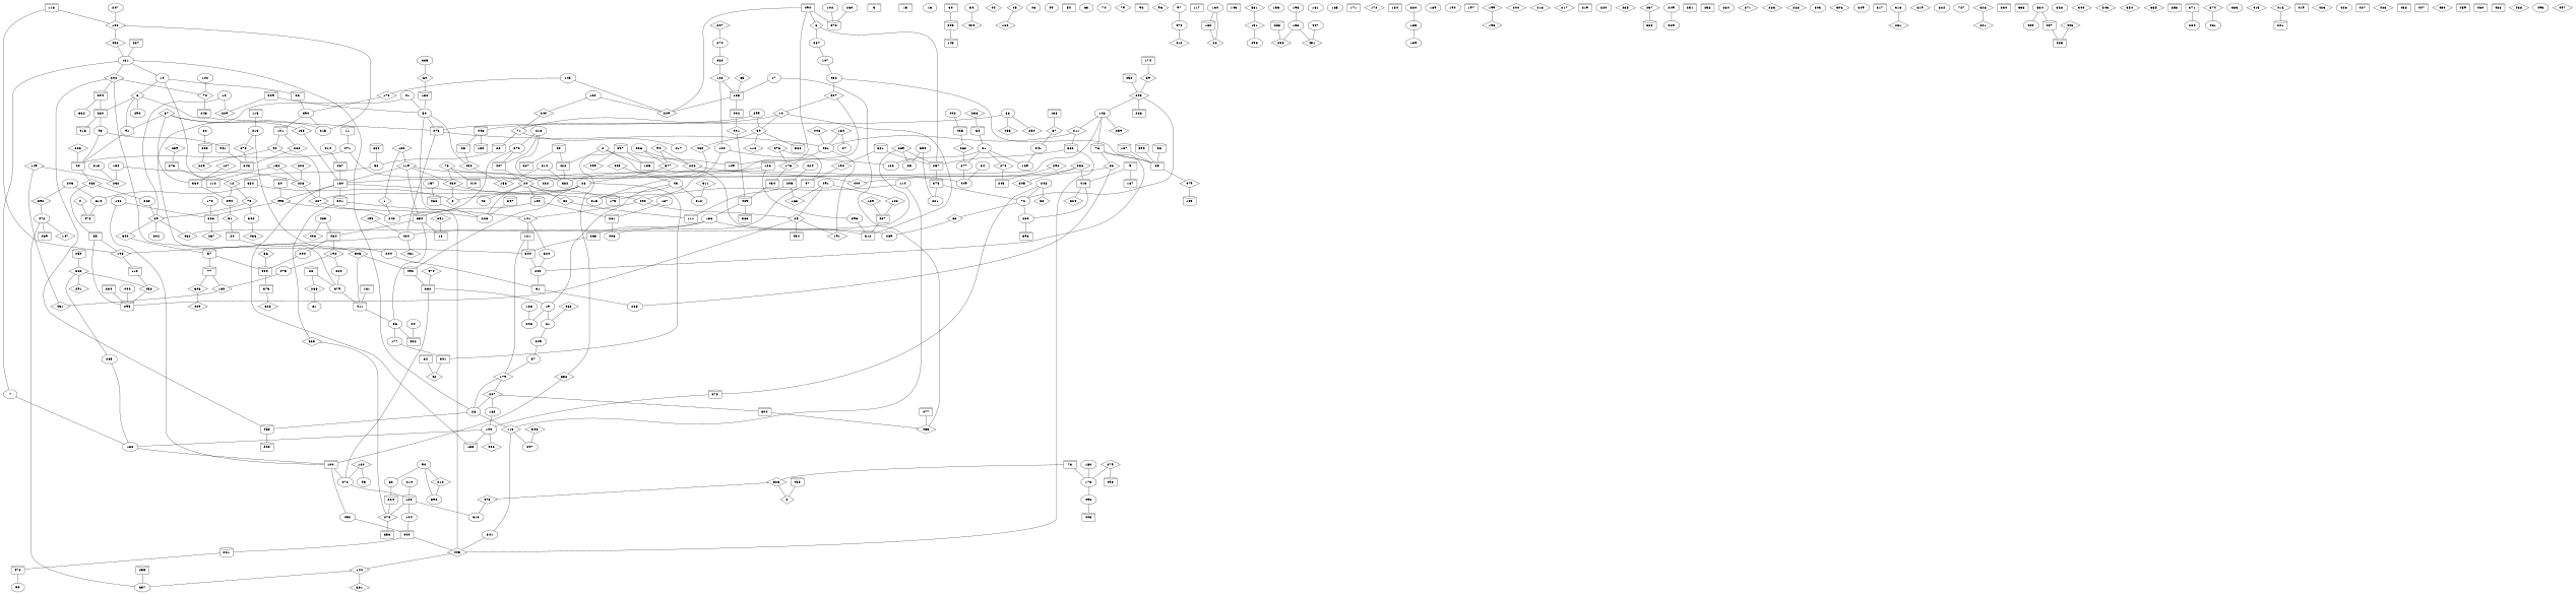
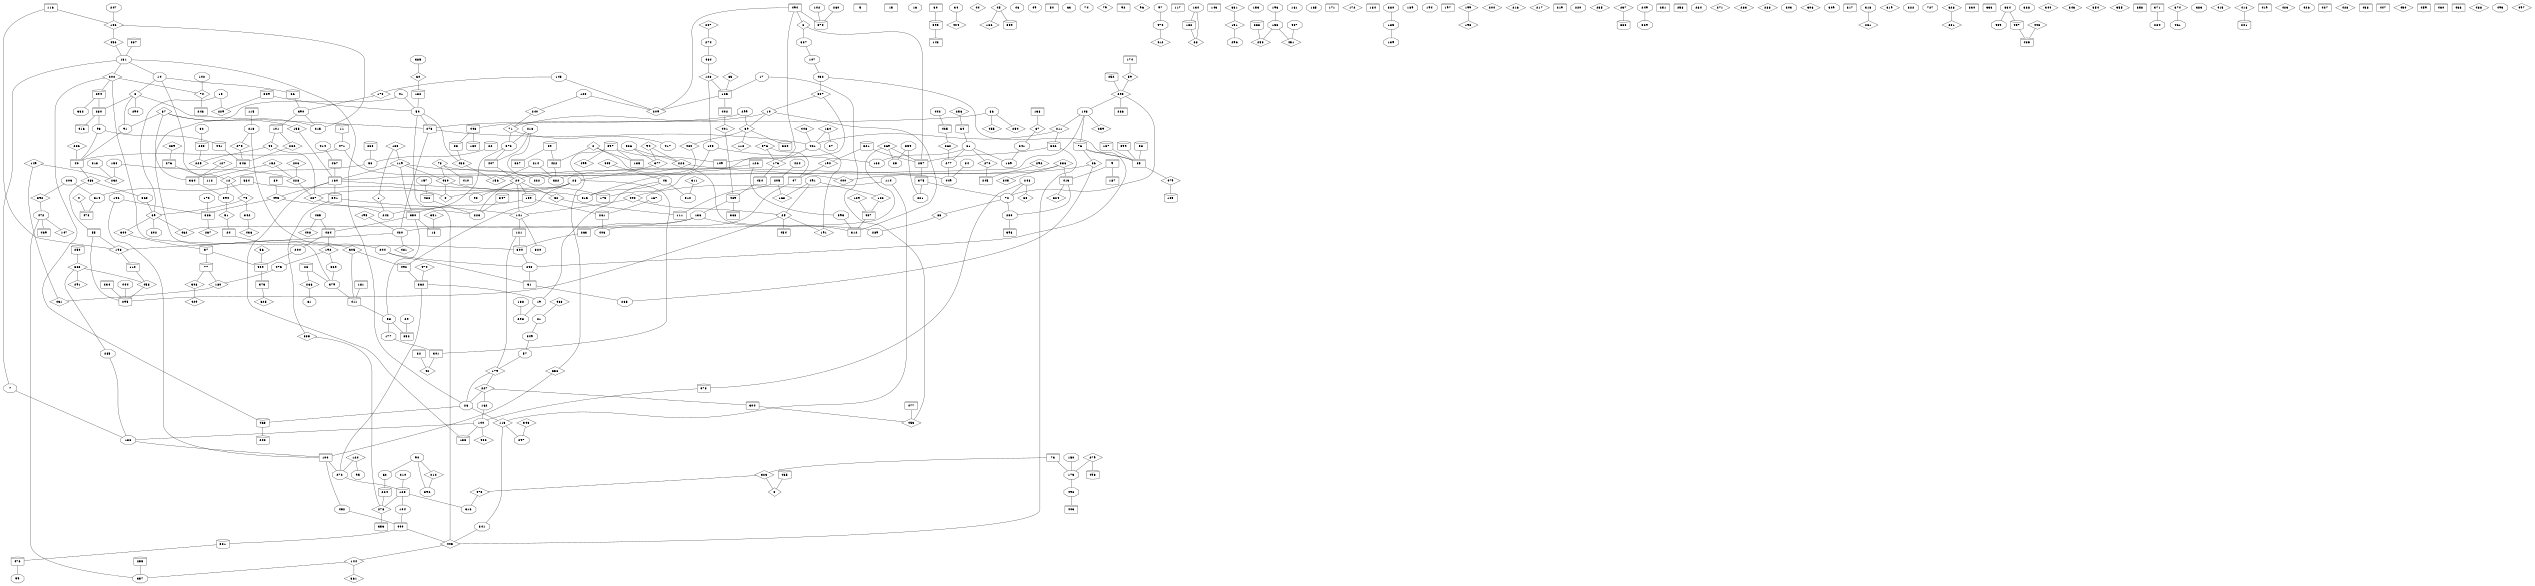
  graph {
    node [shape=diamond]
    242 [shape=octagon]
    1
    135 [shape=cylinder]
    2
    289 [shape=octagon]
    422 [shape=cylinder]
    382 [shape=octagon]
    478 [shape=cylinder]
    4
    5 [shape=cylinder]
    257 [shape=cylinder]
    6
    337 [shape=octagon]
    375 [shape=cylinder]
    107 [shape=octagon]
    7 [shape=octagon]
    186 [shape=octagon]
    100 [shape=cylinder]
    91 [shape=octagon]
    8
    273 [shape=cylinder]
    280 [shape=cylinder]
    290 [shape=octagon]
    40 [shape=cylinder]
    420 [shape=octagon]
    421 [shape=octagon]
    93 [shape=octagon]
    416 [shape=cylinder]
    9 [shape=cylinder]
    187 [shape=cylinder]
    413 [shape=cylinder]
    230 [shape=octagon]
    324
    10
    39
    71
    312 [shape=cylinder]
    118
    360 [shape=cylinder]
    480
    22 [shape=cylinder]
    417 [shape=octagon]
    11 [shape=cylinder]
    471 [shape=octagon]
    20
    12
    75
    394 [shape=octagon]
    69
    342 [shape=octagon]
    51
    13 [shape=octagon]
    229
    302 [shape=octagon]
    340
    462
    14 [shape=octagon]
    66 [shape=cylinder]
    390 [shape=octagon]
    15 [shape=cylinder]
    16 [shape=octagon]
    17 [shape=octagon]
    125 [shape=cylinder]
    453
    209
    402 [shape=cylinder]
    19 [shape=octagon]
    21 [shape=octagon]
    298 [shape=octagon]
    349 [shape=octagon]
    52
    98 [shape=octagon]
    159 [shape=cylinder]
    223 [shape=octagon]
    490
    111 [shape=cylinder]
    350 [shape=cylinder]
    261 [shape=cylinder]
    25
    141
    57 [shape=octagon]
    53 [shape=octagon]
    23 [shape=cylinder]
    266
    379 [shape=octagon]
    81 [shape=octagon]
    411 [shape=cylinder]
    24 [shape=cylinder]
    305
    492 [shape=cylinder]
    191
    295 [shape=cylinder]
    454 [shape=cylinder]
    26 [shape=octagon]
    113
    463 [shape=cylinder]
    297 [shape=octagon]
    341 [shape=octagon]
    208 [shape=cylinder]
    28 [shape=octagon]
    0
    287
    301 [shape=cylinder]
    42
    362 [shape=cylinder]
    29 [shape=octagon]
    352 [shape=cylinder]
    30 [shape=cylinder]
    395 [shape=cylinder]
    148 [shape=cylinder]
    31 [shape=cylinder]
    265 [shape=octagon]
    32 [shape=cylinder]
    34 [shape=octagon]
    404
    35 [shape=cylinder]
    479
    105 [shape=cylinder]
    36
    400
    37 [shape=cylinder]
    77 [shape=cylinder]
    409 [shape=cylinder]
    180
    308
    373 [shape=cylinder]
    38 [shape=octagon]
    177 [shape=octagon]
    18 [shape=cylinder]
    484 [shape=cylinder]
    222 [shape=octagon]
    483
    55 [shape=cylinder]
    365 [shape=octagon]
    41 [shape=octagon]
    50 [shape=octagon]
    364 [shape=cylinder]
    433
    445
    43 [shape=octagon]
    310 [shape=octagon]
    315 [shape=octagon]
    44
    45
    166
+   339 [shape=cylinder]
    46 [shape=octagon]
    47 [shape=cylinder]
    406 [shape=octagon]
    48
    225
    49 [shape=octagon]
    156
    144
    54 [shape=cylinder]
    193
    110 [shape=cylinder]
    56
    179
    227
    58 [shape=cylinder]
    59
    293
    72 [shape=octagon]
    108 [shape=octagon]
    236 [shape=cylinder]
    182 [shape=cylinder]
    60
    61 [shape=octagon]
    163 [shape=octagon]
    169 [shape=octagon]
    270
    277 [shape=octagon]
    245 [shape=cylinder]
    449 [shape=octagon]
    62 [shape=octagon]
    224 [shape=cylinder]
    278
    63 [shape=octagon]
    64 [shape=cylinder]
    65
    215 [shape=octagon]
    101 [shape=cylinder]
    241 [shape=octagon]
    67
    246 [shape=cylinder]
    70
    88
    398 [shape=cylinder]
    73 [shape=cylinder]
    173 [shape=octagon]
    323
    496 [shape=octagon]
    3
    473
    74 [shape=octagon]
    436
    76 [shape=cylinder]
    243 [shape=octagon]
    431
    429
    410 [shape=cylinder]
    78
    430
    175 [shape=cylinder]
    79
    80 [shape=cylinder]
    495
    386 [shape=cylinder]
    82 [shape=octagon]
    233 [shape=cylinder]
    83 [shape=cylinder]
    84 [shape=octagon]
    86 [shape=octagon]
    254
    455
    87
    155
    160 [shape=cylinder]
    89 [shape=cylinder]
    367 [shape=cylinder]
    90 [shape=octagon]
    212
    396 [shape=octagon]
    92 [shape=cylinder]
    441 [shape=cylinder]
    348 [shape=cylinder]
    94
    226
    377
    96
    97 [shape=octagon]
    470 [shape=octagon]
    412
    272 [shape=octagon]
    452 [shape=octagon]
    123 [shape=cylinder]
    440 [shape=cylinder]
    282
    102 [shape=octagon]
    370 [shape=cylinder]
    103 [shape=octagon]
    104 [shape=octagon]
    381 [shape=cylinder]
    106
    456
    131 [shape=octagon]
    432 [shape=octagon]
    307
    211
    259
    391 [shape=cylinder]
    366 [shape=cylinder]
    458
    114 [shape=octagon]
    115 [shape=cylinder]
    213 [shape=octagon]
    244 [shape=octagon]
    275
    116 [shape=cylinder]
    117 [shape=cylinder]
    119
    120 [shape=octagon]
    240
    121 [shape=cylinder]
    300 [shape=cylinder]
    437 [shape=cylinder]
    122
    316 [shape=octagon]
    353 [shape=cylinder]
    124
    95 [shape=octagon]
    401
    126 [shape=cylinder]
    393 [shape=octagon]
    127
    128
    129
    202
    294 [shape=cylinder]
    132 [shape=cylinder]
    68
    133 [shape=cylinder]
    134 [shape=octagon]
    136 [shape=octagon]
    263 [shape=cylinder]
    481
    137 [shape=cylinder]
    138 [shape=cylinder]
    140 [shape=octagon]
    482
    320 [shape=octagon]
    142 [shape=octagon]
    143 [shape=cylinder]
    357 [shape=octagon]
    361
    145 [shape=octagon]
    178
    146 [shape=octagon]
    267
    149
    232
    150 [shape=octagon]
    296 [shape=octagon]
    151
    112 [shape=cylinder]
    152
    228
    153 [shape=octagon]
    154 [shape=octagon]
    157 [shape=octagon]
    486 [shape=cylinder]
    158 [shape=octagon]
    253
    451
    335
    161 [shape=octagon]
    162 [shape=octagon]
    27 [shape=octagon]
    164
    176
    165 [shape=octagon]
    167 [shape=octagon]
    170 [shape=octagon]
    171 [shape=cylinder]
    172
    403 [shape=cylinder]
    174 [shape=cylinder]
    434 [shape=cylinder]
    489 [shape=cylinder]
    304 [shape=cylinder]
    181 [shape=cylinder]
    183
    184 [shape=cylinder]
    185 [shape=octagon]
    139 [shape=octagon]
    188 [shape=octagon]
    189 [shape=octagon]
    190
    369 [shape=octagon]
    192
    475 [shape=octagon]
    194 [shape=octagon]
    195
    196 [shape=octagon]
    197 [shape=cylinder]
    199
    198
    200 [shape=octagon]
    332 [shape=octagon]
    203 [shape=octagon]
    314 [shape=octagon]
    392
    472 [shape=octagon]
    204
    205 [shape=cylinder]
    168
    206
    274 [shape=octagon]
    207
    464 [shape=octagon]
    210 [shape=octagon]
    214 [shape=octagon]
    216
    217
    218 [shape=octagon]
    372 [shape=octagon]
    407 [shape=cylinder]
    219 [shape=cylinder]
    220 [shape=octagon]
    234 [shape=cylinder]
    235
    388 [shape=cylinder]
    237
    238 [shape=cylinder]
    276 [shape=cylinder]
    239
    247 [shape=octagon]
    248 [shape=octagon]
    33
    378 [shape=cylinder]
    249 [shape=octagon]
    329 [shape=octagon]
    250 [shape=cylinder]
    363
    285 [shape=octagon]
    291
    251 [shape=cylinder]
    252 [shape=cylinder]
    255 [shape=cylinder]
    256
    221 [shape=octagon]
    258 [shape=cylinder]
    260 [shape=octagon]
    262
    264 [shape=octagon]
    268 [shape=cylinder]
    269
    85 [shape=octagon]
    271
    279
    498 [shape=cylinder]
    283
    286
    288
    292
    299 [shape=octagon]
    446 [shape=cylinder]
    130 [shape=cylinder]
    303 [shape=octagon]
    306
    109 [shape=cylinder]
    309 [shape=octagon]
    311
    313 [shape=octagon]
    317 [shape=cylinder]
    318 [shape=octagon]
    231
    319
    321 [shape=cylinder]
    322 [shape=octagon]
    326 [shape=octagon]
    n423 [label=727 shape=octagon]
    328
    281
    330 [shape=cylinder]
    331
    333 [shape=cylinder]
    334 [shape=octagon]
    439 [shape=octagon]
    457 [shape=cylinder]
    485 [shape=cylinder]
    336
    345
    338 [shape=octagon]
    343
    344
    346
    347 [shape=cylinder]
    351
    354
    355
    356
    358 [shape=cylinder]
    359 [shape=octagon]
    371 [shape=cylinder]
    284 [shape=octagon]
    325
    461 [shape=octagon]
    374
    376
    380 [shape=octagon]
    476 [shape=cylinder]
    99 [shape=octagon]
    383 [shape=octagon]
    384 [shape=cylinder]
    385 [shape=octagon]
    387 [shape=cylinder]
    389 [shape=cylinder]
    147
    469 [shape=cylinder]
    397 [shape=cylinder]
    499
    399 [shape=cylinder]
    368 [shape=cylinder]
    405
    414 [shape=octagon]
    467 [shape=cylinder]
    415
    201 [shape=cylinder]
    418
    419 [shape=cylinder]
    423
    424 [shape=octagon]
    425 [shape=cylinder]
    426 [shape=octagon]
    427 [shape=cylinder]
    428
    435 [shape=octagon]
    408
    438 [shape=cylinder]
    442 [shape=octagon]
    443
    444 [shape=octagon]
    447 [shape=cylinder]
    448
    450
    459 [shape=cylinder]
    460 [shape=cylinder]
    465 [shape=cylinder]
    466 [shape=cylinder]
    468
    474
    477 [shape=cylinder]
    487 [shape=octagon]
    488
    491 [shape=octagon]
    493 [shape=octagon]
    494 [shape=cylinder]
    497
    1 -- 242
    2 -- 135
    2 -- 289
    2 -- 422
    422 -- 382
    4 -- 478
    257 -- 375
    6 -- 257
    6 -- 337
    337 -- 107
    375 -- 72
    375 -- 221
    107 -- 432
    7 -- 186
    186 -- 100
    100 -- 272
    100 -- 452
    91 -- 40
    8 -- 91
    8 -- 273
    8 -- 280
    8 -- 290
    273 -- 420
    273 -- 421
    280 -- 93
    280 -- 416
    40 -- 483
    420 -- 193
    420 -- 481
    421 -- 191
    421 -- 176
    93 -- 40
    93 -- 441
    9 -- 187
    9 -- 413
    413 -- 230
    413 -- 324
    230 -- 398
    10 -- 39
    10 -- 71
    10 -- 312
    39 -- 118
    39 -- 360
    39 -- 480
-   71 -- 22
+   71 -- 372
    71 -- 417
    480 -- 222
    22 -- 53
    11 -- 471
    471 -- 40
    471 -- 20
    20 -- 52
    20 -- 98
    20 -- 159
    20 -- 223
-   20 -- 490
+   20 -- 141
    12 -- 75
    12 -- 394
    75 -- 69
    75 -- 342
    394 -- 51
    69 -- 302
    69 -- 340
    69 -- 462
    342 -- 436
    51 -- 24
    13 -- 69
    13 -- 229
    340 -- 37
    14 -- 8
    14 -- 12
    14 -- 66
    66 -- 390
    390 -- 215
    390 -- 101
    17 -- 125
    17 -- 453
    125 -- 209
    125 -- 402
    402 -- 401
-   19 -- 21
    19 -- 298
    21 -- 349
    349 -- 57
    52 -- 111
    159 -- 350
    159 -- 261
    490 -- 25
    490 -- 141
    350 -- 18
    350 -- 484
    261 -- 406
    25 -- 191
    25 -- 295
    25 -- 454
    141 -- 121
    141 -- 320
    57 -- 179
    53 -- 12
    23 -- 266
    23 -- 379
    266 -- 81
    379 -- 411
    411 -- 38
    24 -- 305
    305 -- 411
    305 -- 492
    492 -- 362
    26 -- 113
    26 -- 463
    113 -- 297
    113 -- 341
    463 -- 208
    341 -- 445
    28 -- 492
    28 -- 0
    28 -- 287
    28 -- 301
    287 -- 242
    301 -- 42
    362 -- 19
    362 -- 272
    29 -- 352
    30 -- 395
    395 -- 148
    31 -- 265
    32 -- 42
    34 -- 404
    35 -- 479
    479 -- 105
    36 -- 265
    36 -- 400
    37 -- 77
    37 -- 409
    77 -- 180
    77 -- 308
    409 -- 373
    180 -- 431
    308 -- 429
    373 -- 325
    38 -- 350
    38 -- 352
    38 -- 177
    177 -- 301
    484 -- 192
    484 -- 200
    483 -- 55
    483 -- 365
    55 -- 295
    55 -- 193
    365 -- 69
    41 -- 50
    41 -- 364
    50 -- 273
    50 -- 433
    50 -- 445
    364 -- 394
    433 -- 156
    445 -- 144
    43 -- 19
    43 -- 310
    43 -- 315
    45 -- 166
+   45 -- 339
    47 -- 406
    48 -- 287
    48 -- 225
    144 -- 357
    144 -- 361
    193 -- 110
    110 -- 458
    56 -- 409
    179 -- 26
    179 -- 227
    227 -- 26
    227 -- 162
    227 -- 304
    58 -- 35
    59 -- 293
    293 -- 72
    293 -- 108
    293 -- 236
    72 -- 230
    72 -- 88
    108 -- 76
    108 -- 160
    108 -- 211
    108 -- 259
    182 -- 50
    60 -- 182
    61 -- 163
    61 -- 169
    61 -- 270
    61 -- 277
    270 -- 245
    277 -- 449
    62 -- 224
    224 -- 278
    278 -- 353
    64 -- 61
    65 -- 125
    101 -- 48
    101 -- 282
    241 -- 169
    67 -- 241
    70 -- 246
    88 -- 289
    73 -- 173
    73 -- 323
    173 -- 496
    323 -- 3
    323 -- 473
    496 -- 403
    473 -- 316
    76 -- 35
    76 -- 36
    76 -- 243
    243 -- 31
    78 -- 449
    78 -- 410
    78 -- 430
    430 -- 0
    430 -- 175
    80 -- 495
    495 -- 223
    495 -- 386
    386 -- 267
    82 -- 233
    233 -- 225
    83 -- 433
    84 -- 449
    86 -- 273
    86 -- 254
    86 -- 455
    87 -- 91
    87 -- 379
    87 -- 215
    87 -- 155
    155 -- 160
    160 -- 315
    160 -- 495
    160 -- 391
    89 -- 422
    89 -- 367
    90 -- 62
    90 -- 212
    90 -- 396
    212 -- 396
    441 -- 348
    348 -- 364
    94 -- 226
    94 -- 377
    226 -- 400
    377 -- 28
    97 -- 470
    470 -- 412
    272 -- 123
    452 -- 440
    123 -- 278
    123 -- 104
    123 -- 316
    440 -- 445
    440 -- 381
    282 -- 348
    102 -- 370
    103 -- 315
    103 -- 163
    104 -- 440
    381 -- 476
    106 -- 215
    106 -- 456
    456 -- 131
    131 -- 7
    131 -- 14
    131 -- 26
    131 -- 202
    432 -- 35
    432 -- 307
    307 -- 10
    307 -- 109
    211 -- 421
    211 -- 366
    391 -- 141
    391 -- 335
    366 -- 257
    366 -- 445
    458 -- 295
    114 -- 490
    114 -- 113
    115 -- 213
    213 -- 244
    213 -- 275
    244 -- 31
-   320 -- 243
+   244 -- 243
    275 -- 348
    116 -- 193
    116 -- 106
    119 -- 350
    119 -- 222
    119 -- 430
    119 -- 160
    120 -- 209
    120 -- 240
    240 -- 71
    121 -- 179
    121 -- 300
    300 -- 243
    437 -- 312
    122 -- 437
    124 -- 272
    124 -- 95
    401 -- 489
    126 -- 20
    126 -- 393
    393 -- 312
    127 -- 364
    128 -- 125
    128 -- 103
    129 -- 437
    202 -- 463
    202 -- 70
    202 -- 300
    202 -- 294
    294 -- 280
    294 -- 332
    132 -- 68
    133 -- 160
    134 -- 132
    134 -- 68
    136 -- 420
    136 -- 312
    136 -- 263
    263 -- 300
    137 -- 35
    138 -- 67
    140 -- 186
    140 -- 133
    140 -- 482
    142 -- 70
    145 -- 209
    145 -- 178
    178 -- 390
    146 -- 100
    146 -- 386
    149 -- 431
    149 -- 232
    150 -- 173
    151 -- 296
    152 -- 112
    152 -- 228
    228 -- 287
    154 -- 232
    154 -- 228
    157 -- 486
    486 -- 223
    158 -- 253
    158 -- 451
    335 -- 278
    162 -- 140
    164 -- 421
    164 -- 27
    176 -- 434
    167 -- 261
    170 -- 386
    174 -- 59
    434 -- 489
    489 -- 136
    489 -- 368
    304 -- 453
    181 -- 411
    183 -- 1
    183 -- 119
    185 -- 139
    188 -- 298
    190 -- 47
    369 -- 379
    192 -- 369
    192 -- 475
    475 -- 180
    195 -- 420
    196 -- 158
    199 -- 198
    200 -- 409
    203 -- 314
    203 -- 392
    314 -- 478
    392 -- 472
    472 -- 357
    472 -- 147
    472 -- 469
    205 -- 111
    205 -- 168
    206 -- 228
    274 -- 464
    207 -- 274
    464 -- 128
    210 -- 123
    214 -- 382
    214 -- 156
    218 -- 382
    218 -- 372
    218 -- 407
    372 -- 242
    372 -- 407
    407 -- 20
    234 -- 295
    237 -- 388
    238 -- 253
    276 -- 112
    239 -- 276
    247 -- 106
    248 -- 72
    248 -- 33
    248 -- 378
    378 -- 140
    249 -- 329
    250 -- 363
    363 -- 458
    363 -- 285
    363 -- 291
    285 -- 186
    252 -- 293
    255 -- 357
    256 -- 64
    260 -- 370
    262 -- 277
    268 -- 53
    269 -- 257
    269 -- 462
    269 -- 85
    279 -- 173
    279 -- 498
    286 -- 40
    292 -- 245
    299 -- 39
    299 -- 446
    446 -- 83
    446 -- 130
    311 -- 310
    313 -- 232
    318 -- 231
    321 -- 257
    321 -- 190
    326 -- 226
    326 -- 377
    328 -- 281
    331 -- 151
    334 -- 439
    334 -- 457
    457 -- 485
    336 -- 382
    336 -- 413
    336 -- 345
    343 -- 297
    347 -- 223
    351 -- 18
    356 -- 100
    359 -- 221
    359 -- 85
    371 -- 284
    374 -- 461
    376 -- 47
    376 -- 176
    380 -- 185
    476 -- 99
    384 -- 0
    384 -- 314
    385 -- 60
    387 -- 131
    389 -- 229
    389 -- 50
    397 -- 135
    397 -- 109
    397 -- 356
    397 -- 499
    399 -- 35
    405 -- 43
    414 -- 467
    467 -- 160
    418 -- 201
    424 -- 205
    425 -- 262
    435 -- 484
    435 -- 408
    442 -- 425
    443 -- 485
    444 -- 295
    448 -- 421
    465 -- 3
    468 -- 21
    474 -- 362
    477 -- 453
    487 -- 451
    491 -- 25
    491 -- 122
    491 -- 168
    494 -- 6
    494 -- 209
    494 -- 175
    494 -- 370
  }
